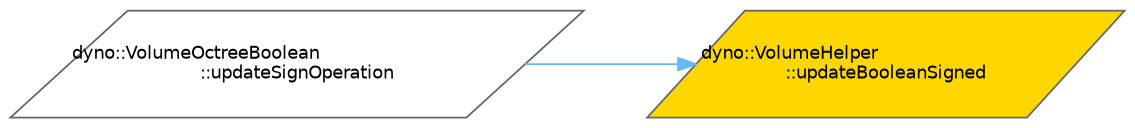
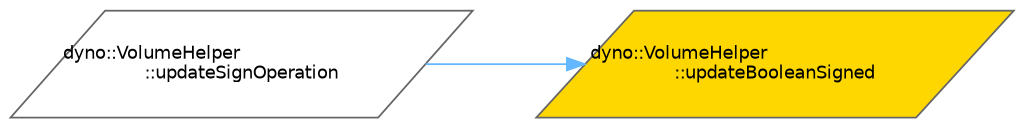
  digraph {
    rankdir=LR
    node [fontname=Helvetica fontsize=10 shape=parallelogram style=filled]
-   n1 [color=gray40 fillcolor=white fontcolor=black height=0.2 label="dyno::VolumeOctreeBoolean\l::updateSignOperation" width=0.4]
+   n1 [color=gray40 fillcolor=white fontcolor=black height=0.2 label="dyno::VolumeHelper\l::updateSignOperation" width=0.4]
    n2 [color=grey40 fillcolor=gold height=0.2 label="dyno::VolumeHelper\l::updateBooleanSigned" width=0.4]
    n1 -> n2 [color=steelblue1 fontname=Helvetica fontsize=10 labelfontname=Helvetica labelfontsize=10 style=solid arrowhead=normal]
  }
